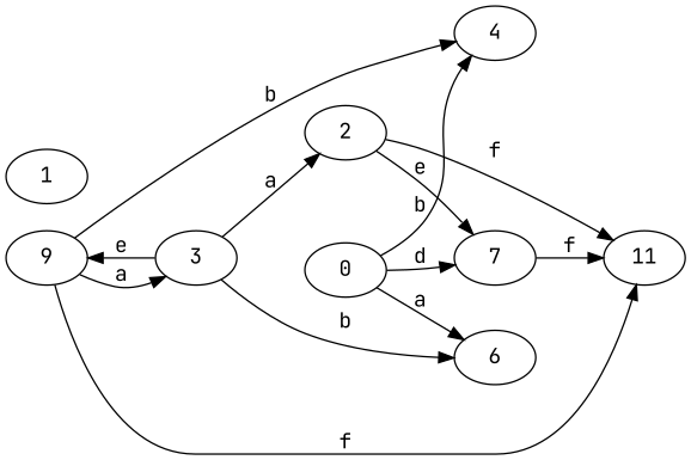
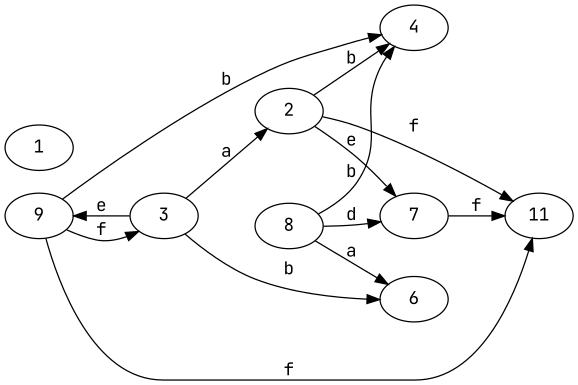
  strict digraph {
    fontname="JetBrains Mono"
    rankdir=LR
    node [fontname="JetBrains Mono"]
    edge [fontname="JetBrains Mono"]
-   0
+   0 [label=8]
    4
    6
    7
    11
    2
    3
    9
    1
    0 -> 4 [label=b]
    0 -> 6 [label=a]
    0 -> 7 [label=d]
    7 -> 11 [label=f]
+   2 -> 4 [label=b]
    2 -> 7 [label=e]
    2 -> 11 [label=f]
    3 -> 6 [label=b]
    3 -> 2 [label=a]
    3 -> 9 [label=e]
    9 -> 4 [label=b]
    9 -> 11 [label=f]
-   9 -> 3 [label=a]
+   9 -> 3 [label=f]
  }
